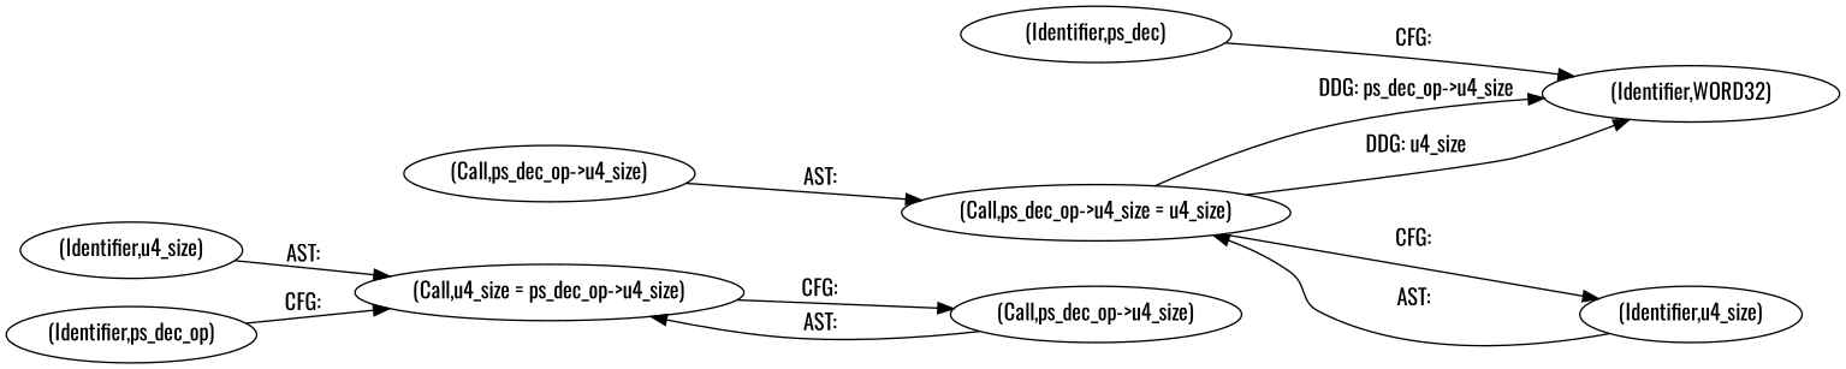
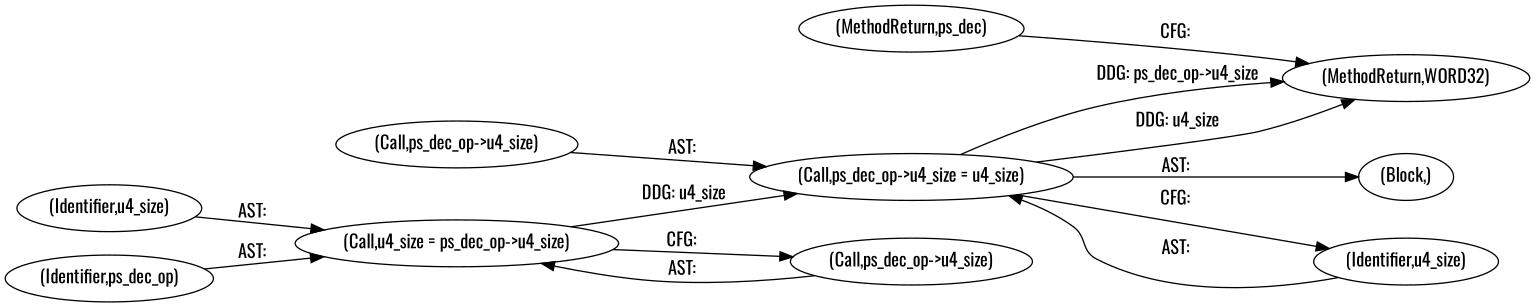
  digraph {
    fontname=Oswald
    rankdir=LR
    node [fontname=Oswald]
    edge [fontname=Oswald]
    n1 [label="(Call,u4_size = ps_dec_op->u4_size)"]
    n2 [label="(Call,ps_dec_op->u4_size = u4_size)"]
    n3 [label="(Call,ps_dec_op->u4_size)"]
+   n4 [label="(Block,)"]
    n5 [label="(Identifier,u4_size)"]
-   n6 [label="(Identifier,WORD32)"]
+   n6 [label="(MethodReturn,WORD32)"]
    n7 [label="(Call,ps_dec_op->u4_size)"]
-   n8 [label="(Identifier,ps_dec)"]
+   n8 [label="(MethodReturn,ps_dec)"]
    n9 [label="(Identifier,u4_size)"]
    n10 [label="(Identifier,ps_dec_op)"]
+   n1 -> n2 [label="DDG: u4_size"]
    n1 -> n3 [label="CFG: "]
+   n2 -> n4 [label="AST: "]
    n2 -> n5 [label="CFG: "]
    n2 -> n6 [label="DDG: ps_dec_op->u4_size"]
    n2 -> n6 [label="DDG: u4_size"]
    n3 -> n1 [label="AST: "]
    n5 -> n2 [label="AST: "]
    n7 -> n2 [label="AST: "]
    n8 -> n6 [label="CFG: "]
    n9 -> n1 [label="AST: "]
-   n10 -> n1 [label="CFG: "]
+   n10 -> n1 [label="AST: "]
  }
